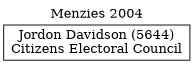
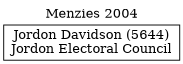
  digraph {
    label="Menzies 2004"
    labelloc=t
    mclimit=10
-   n1 [label="Jordon Davidson (5644)\nCitizens Electoral Council" shape=box]
+   n1 [label="Jordon Davidson (5644)\nJordon Electoral Council" shape=box]
  }
